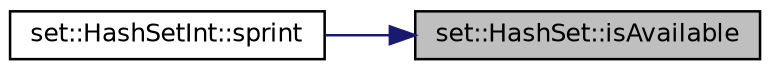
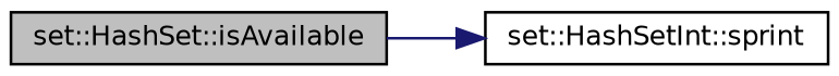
  digraph {
    rankdir=RL
    node [color=black fontname=Helvetica fontsize=10 shape=record style=filled]
    n1 [fillcolor=grey75 fontcolor=black height=0.2 label="set::HashSet::isAvailable" width=0.4]
    n2 [fillcolor=white height=0.2 label="set::HashSetInt::sprint" width=0.4]
-   n1 -> n2 [color=midnightblue dir=back fontname=Helvetica fontsize=10 labelfontname=Helvetica labelfontsize=10 style=solid]
+   n2 -> n1 [color=midnightblue dir=back fontname=Helvetica fontsize=10 labelfontname=Helvetica labelfontsize=10 style=solid]
  }
